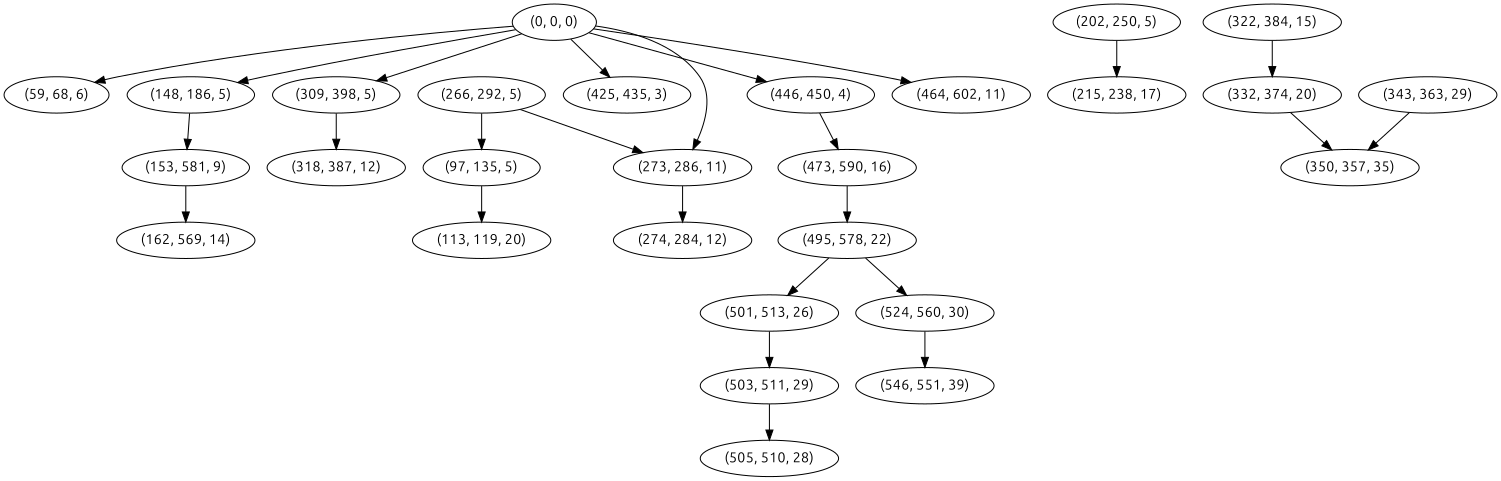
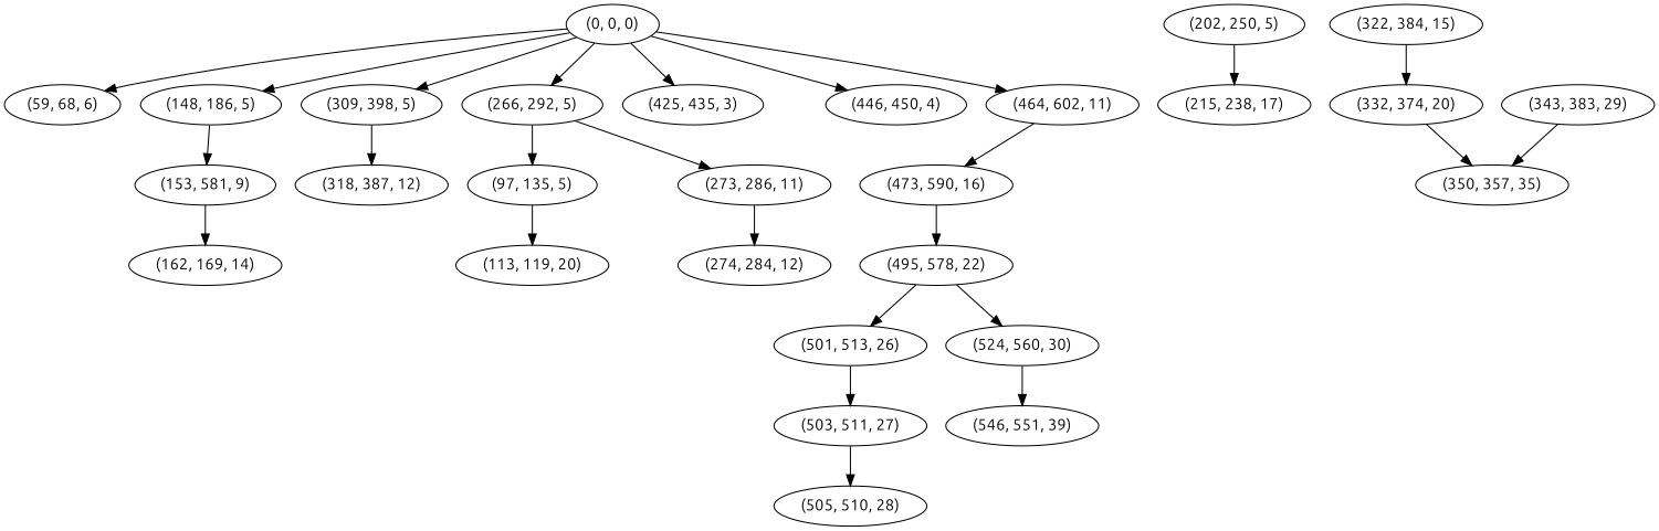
  digraph {
    fontname=Ubuntu
    node [fontname=Ubuntu]
    edge [fontname=Ubuntu]
    "(0, 0, 0)"
    "(59, 68, 6)"
    "(148, 186, 5)"
    "(266, 292, 5)"
    "(309, 398, 5)"
    n6 [label="(425, 435, 3)"]
    "(446, 450, 4)"
    "(464, 602, 11)"
    "(97, 135, 5)"
    "(113, 119, 20)"
    n11 [label="(153, 581, 9)"]
    "(202, 250, 5)"
    "(215, 238, 17)"
    "(273, 286, 11)"
    "(318, 387, 12)"
    n16 [label="(473, 590, 16)"]
-   "(162, 169, 14)" [label="(162, 569, 14)"]
+   "(162, 169, 14)"
    "(274, 284, 12)"
    "(322, 384, 15)"
    "(332, 374, 20)"
    "(350, 357, 35)"
-   "(343, 363, 29)"
+   "(343, 363, 29)" [label="(343, 383, 29)"]
    "(495, 578, 22)"
    "(501, 513, 26)"
    "(524, 560, 30)"
-   "(503, 511, 27)" [label="(503, 511, 29)"]
+   "(503, 511, 27)"
    "(546, 551, 39)"
    "(505, 510, 28)"
    "(0, 0, 0)" -> "(59, 68, 6)"
    "(0, 0, 0)" -> "(148, 186, 5)"
-   "(0, 0, 0)" -> "(273, 286, 11)"
+   "(0, 0, 0)" -> "(266, 292, 5)"
    "(0, 0, 0)" -> "(309, 398, 5)"
    "(0, 0, 0)" -> n6
    "(0, 0, 0)" -> "(446, 450, 4)"
    "(0, 0, 0)" -> "(464, 602, 11)"
    "(148, 186, 5)" -> n11
    "(266, 292, 5)" -> "(97, 135, 5)"
    "(266, 292, 5)" -> "(273, 286, 11)"
    "(309, 398, 5)" -> "(318, 387, 12)"
-   "(446, 450, 4)" -> n16
+   "(464, 602, 11)" -> n16
    "(97, 135, 5)" -> "(113, 119, 20)"
    n11 -> "(162, 169, 14)"
    "(202, 250, 5)" -> "(215, 238, 17)"
    "(273, 286, 11)" -> "(274, 284, 12)"
    n16 -> "(495, 578, 22)"
    "(322, 384, 15)" -> "(332, 374, 20)"
    "(332, 374, 20)" -> "(350, 357, 35)"
    "(343, 363, 29)" -> "(350, 357, 35)"
    "(495, 578, 22)" -> "(501, 513, 26)"
    "(495, 578, 22)" -> "(524, 560, 30)"
    "(501, 513, 26)" -> "(503, 511, 27)"
    "(524, 560, 30)" -> "(546, 551, 39)"
    "(503, 511, 27)" -> "(505, 510, 28)"
  }
